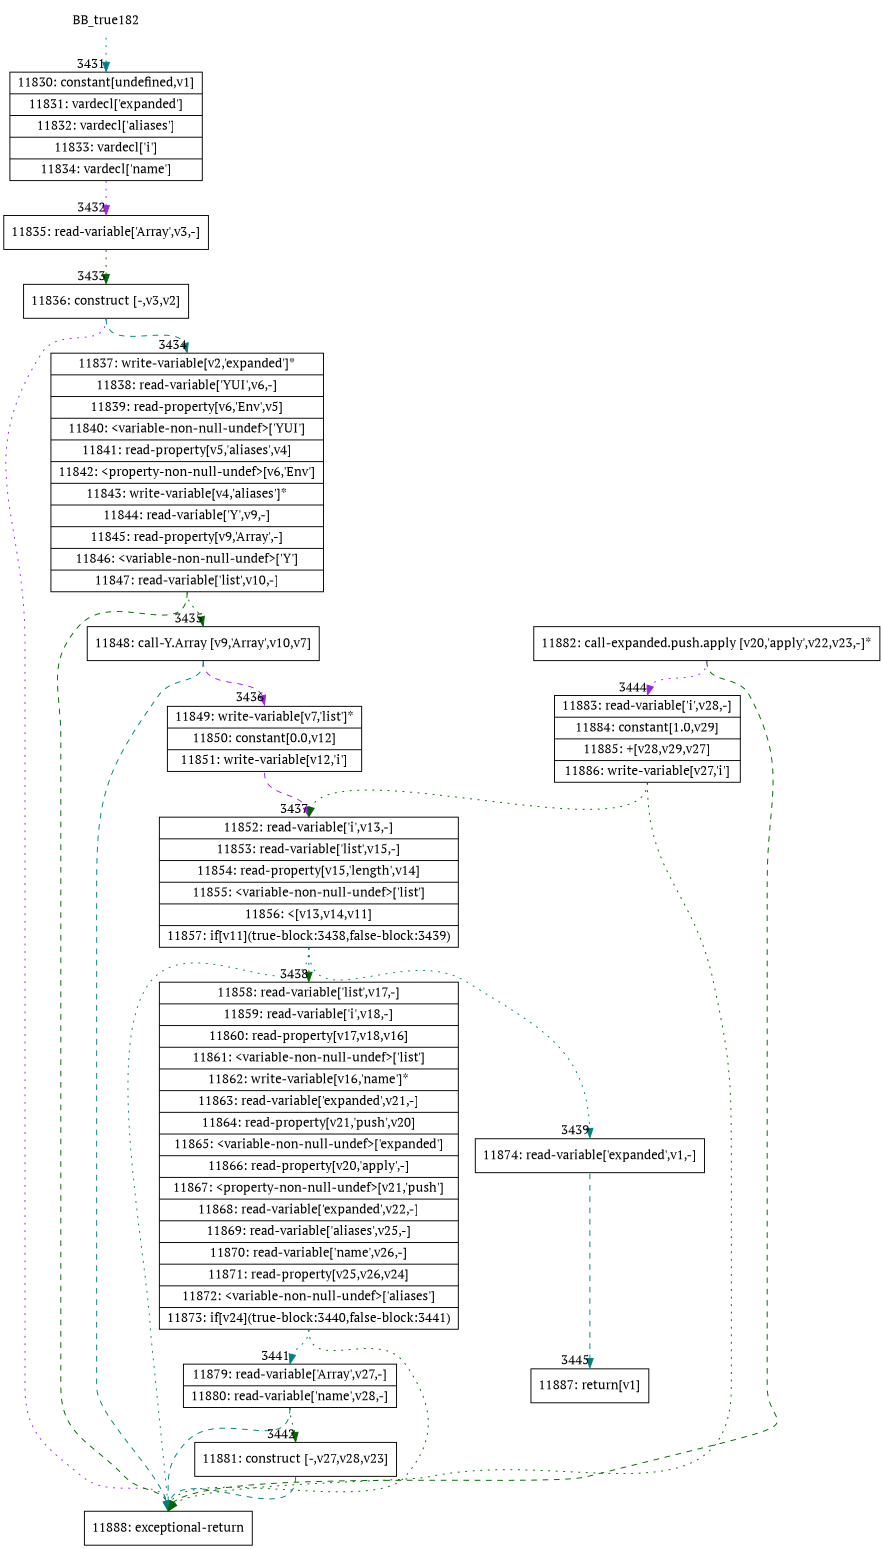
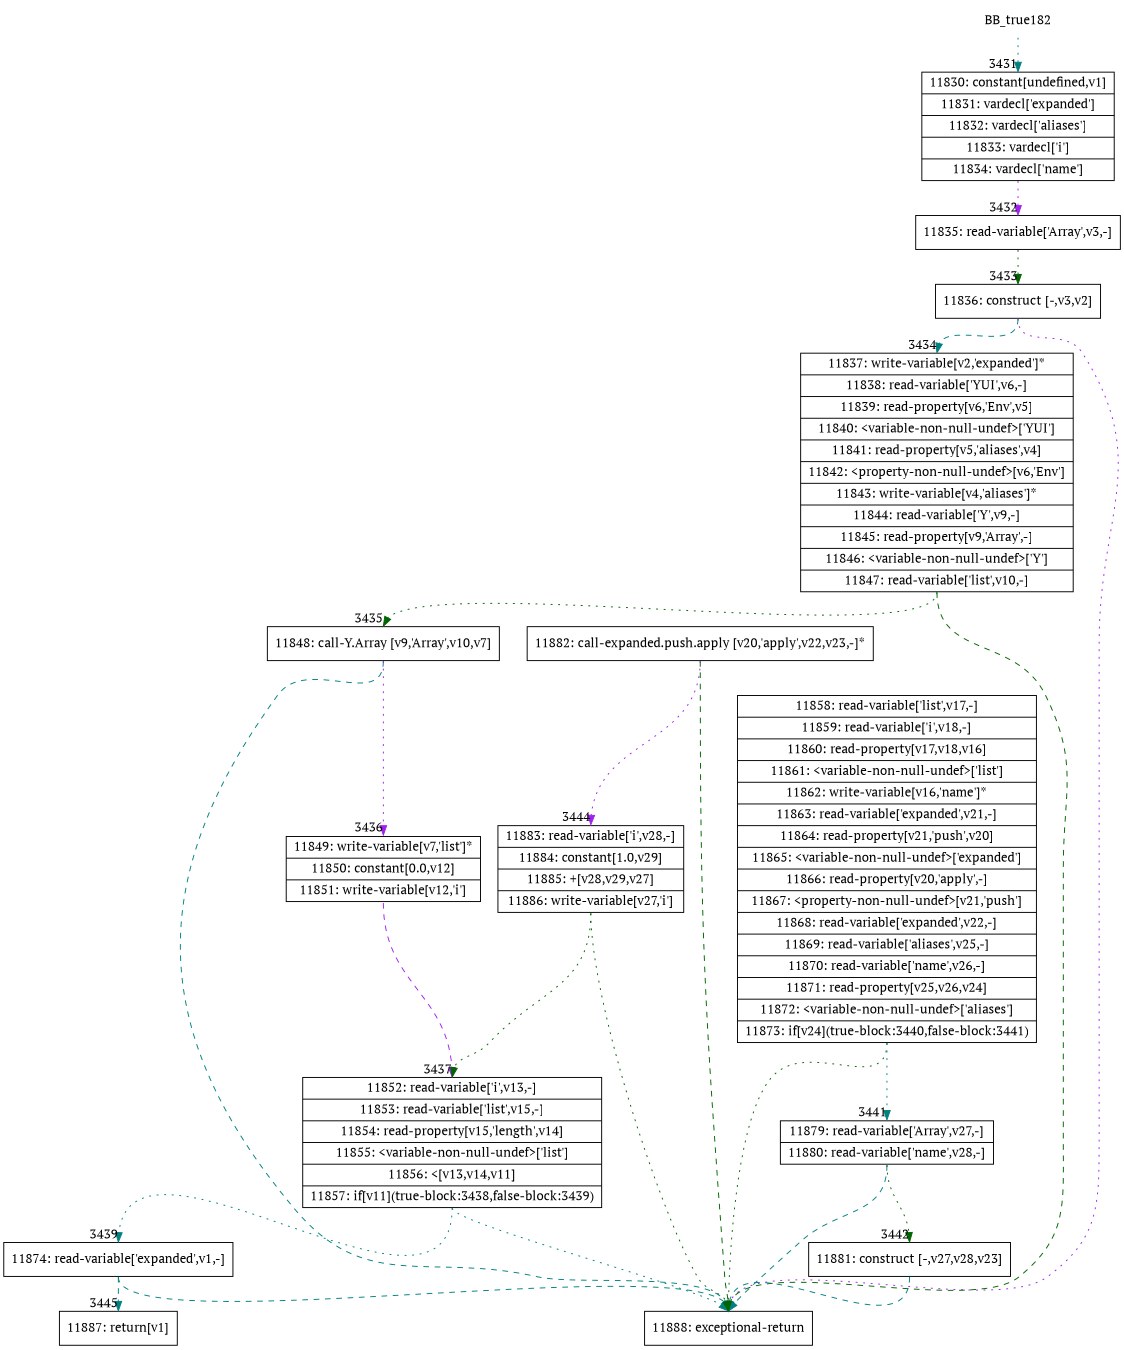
  digraph {
    fontname="PT Serif"
    rankdir=TD
    node [fontname="PT Serif" shape=record]
    edge [color=teal fontname="PT Serif" headport=n style=dotted tailport=s]
    n1 [label=BB_true182 shape=none]
    n2 [label="{11830: constant[undefined,v1]|11831: vardecl['expanded']|11832: vardecl['aliases']|11833: vardecl['i']|11834: vardecl['name']}"]
    n3 [label="{11835: read-variable['Array',v3,-]}"]
    n4 [label="{11836: construct [-,v3,v2]}"]
    n5 [label="{11888: exceptional-return}"]
    n6 [label="{11837: write-variable[v2,'expanded']*|11838: read-variable['YUI',v6,-]|11839: read-property[v6,'Env',v5]|11840: \<variable-non-null-undef\>['YUI']|11841: read-property[v5,'aliases',v4]|11842: \<property-non-null-undef\>[v6,'Env']|11843: write-variable[v4,'aliases']*|11844: read-variable['Y',v9,-]|11845: read-property[v9,'Array',-]|11846: \<variable-non-null-undef\>['Y']|11847: read-variable['list',v10,-]}"]
    n7 [label="{11848: call-Y.Array [v9,'Array',v10,v7]}"]
    n8 [label="{11849: write-variable[v7,'list']*|11850: constant[0.0,v12]|11851: write-variable[v12,'i']}"]
    n9 [label="{11852: read-variable['i',v13,-]|11853: read-variable['list',v15,-]|11854: read-property[v15,'length',v14]|11855: \<variable-non-null-undef\>['list']|11856: \<[v13,v14,v11]|11857: if[v11](true-block:3438,false-block:3439)}"]
    n10 [label="{11858: read-variable['list',v17,-]|11859: read-variable['i',v18,-]|11860: read-property[v17,v18,v16]|11861: \<variable-non-null-undef\>['list']|11862: write-variable[v16,'name']*|11863: read-variable['expanded',v21,-]|11864: read-property[v21,'push',v20]|11865: \<variable-non-null-undef\>['expanded']|11866: read-property[v20,'apply',-]|11867: \<property-non-null-undef\>[v21,'push']|11868: read-variable['expanded',v22,-]|11869: read-variable['aliases',v25,-]|11870: read-variable['name',v26,-]|11871: read-property[v25,v26,v24]|11872: \<variable-non-null-undef\>['aliases']|11873: if[v24](true-block:3440,false-block:3441)}"]
    n11 [label="{11874: read-variable['expanded',v1,-]}"]
    n12 [label="{11879: read-variable['Array',v27,-]|11880: read-variable['name',v28,-]}"]
    n13 [label="{11887: return[v1]}"]
    n14 [label="{11881: construct [-,v27,v28,v23]}"]
    n15 [label="{11882: call-expanded.push.apply [v20,'apply',v22,v23,-]*}"]
    n16 [label="{11883: read-variable['i',v28,-]|11884: constant[1.0,v29]|11885: +[v28,v29,v27]|11886: write-variable[v27,'i']}"]
    n1 -> n2 [headlabel="    3431"]
    n2 -> n3 [color=purple headlabel="      3432"]
    n3 -> n4 [color=darkgreen headlabel="      3433"]
    n4 -> n5 [color=purple]
    n4 -> n6 [headlabel="      3434" style=dashed]
    n6 -> n5 [color=darkgreen style=dashed]
    n6 -> n7 [color=darkgreen headlabel="      3435"]
    n7 -> n5 [style=dashed]
-   n7 -> n8 [color=purple headlabel="      3436" style=dashed]
+   n7 -> n8 [color=purple headlabel="      3436"]
    n8 -> n9 [color=purple headlabel="      3437" style=dashed]
    n9 -> n5
-   n9 -> n10 [color=darkgreen headlabel="      3438"]
    n9 -> n11 [headlabel="      3439"]
    n10 -> n5 [color=darkgreen]
    n10 -> n12 [headlabel="      3441"]
+   n11 -> n5 [style=dashed]
    n11 -> n13 [headlabel="      3445" style=dashed]
    n12 -> n5 [style=dashed]
    n12 -> n14 [color=darkgreen headlabel="      3442"]
    n14 -> n5 [style=dashed]
    n15 -> n5 [color=darkgreen style=dashed]
    n15 -> n16 [color=purple headlabel="      3444"]
    n16 -> n5 [color=darkgreen]
    n16 -> n9 [color=darkgreen]
  }
